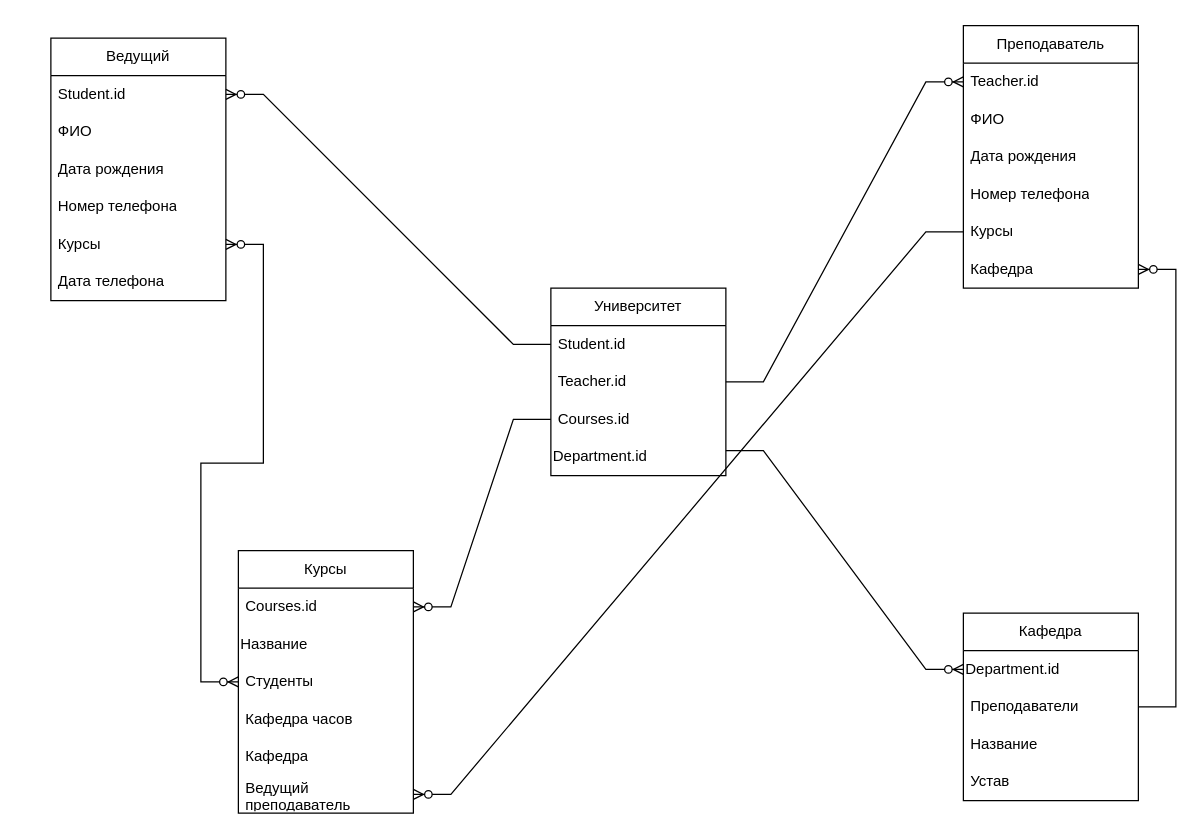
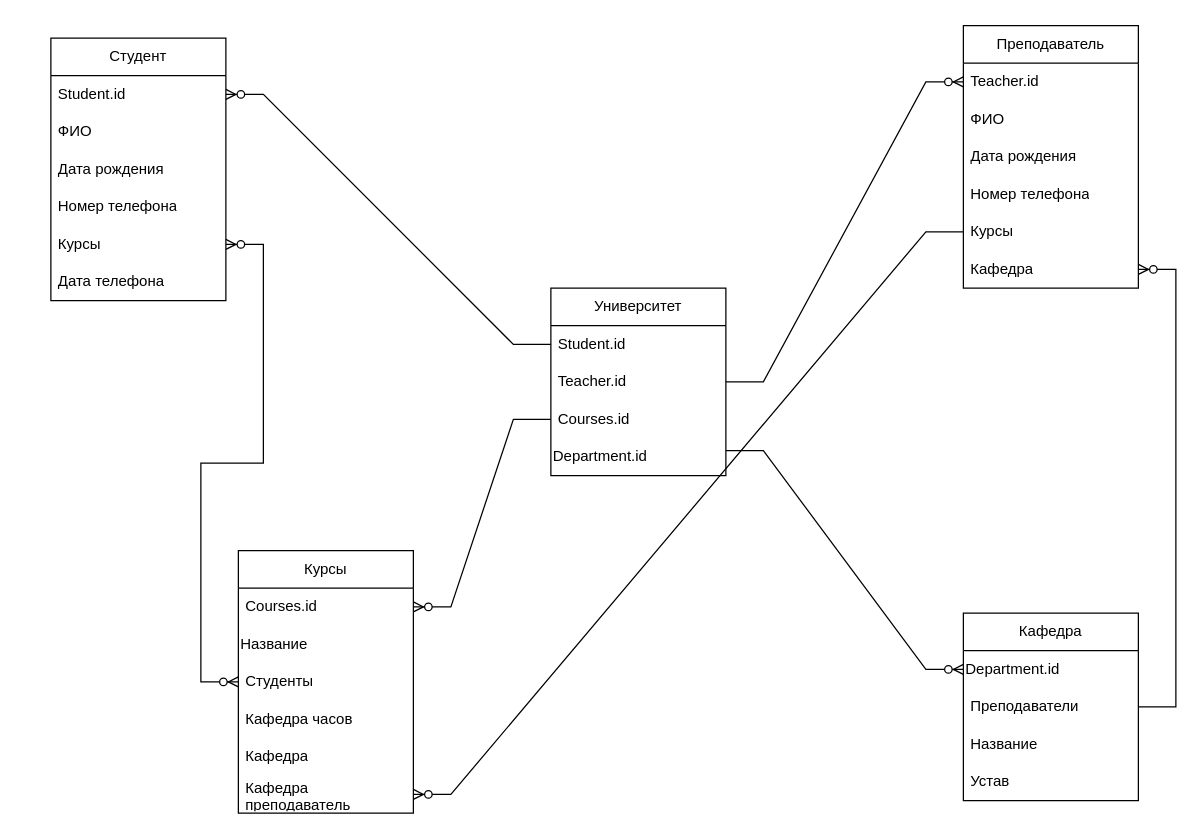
  <mxCell id="0" />
  <mxCell id="1" parent="0" />
  <mxCell id="2" value="Университет" style="swimlane;fontStyle=0;childLayout=stackLayout;horizontal=1;startSize=30;horizontalStack=0;resizeParent=1;resizeParentMax=0;resizeLast=0;collapsible=1;marginBottom=0;whiteSpace=wrap;html=1;" vertex="1" parent="1"><mxGeometry x="440" y="230" width="140" height="150" as="geometry" /></mxCell>
  <mxCell id="3" value="Student.id" style="text;strokeColor=none;fillColor=none;align=left;verticalAlign=middle;spacingLeft=4;spacingRight=4;overflow=hidden;points=[[0,0.5],[1,0.5]];portConstraint=eastwest;rotatable=0;whiteSpace=wrap;html=1;" vertex="1" parent="2"><mxGeometry y="30" width="140" height="30" as="geometry" /></mxCell>
  <mxCell id="4" value="Teacher.id" style="text;strokeColor=none;fillColor=none;align=left;verticalAlign=middle;spacingLeft=4;spacingRight=4;overflow=hidden;points=[[0,0.5],[1,0.5]];portConstraint=eastwest;rotatable=0;whiteSpace=wrap;html=1;" vertex="1" parent="2"><mxGeometry y="60" width="140" height="30" as="geometry" /></mxCell>
  <mxCell id="5" value="Courses.id" style="text;strokeColor=none;fillColor=none;align=left;verticalAlign=middle;spacingLeft=4;spacingRight=4;overflow=hidden;points=[[0,0.5],[1,0.5]];portConstraint=eastwest;rotatable=0;whiteSpace=wrap;html=1;" vertex="1" parent="2"><mxGeometry y="90" width="140" height="30" as="geometry" /></mxCell>
  <mxCell id="6" value="Department.id" style="text;html=1;align=left;verticalAlign=middle;whiteSpace=wrap;rounded=0;" vertex="1" parent="2"><mxGeometry y="120" width="140" height="30" as="geometry" /></mxCell>
  <mxCell id="7" value="Кафедра" style="swimlane;fontStyle=0;childLayout=stackLayout;horizontal=1;startSize=30;horizontalStack=0;resizeParent=1;resizeParentMax=0;resizeLast=0;collapsible=1;marginBottom=0;whiteSpace=wrap;html=1;" vertex="1" parent="1"><mxGeometry x="770" y="490" width="140" height="150" as="geometry" /></mxCell>
  <mxCell id="8" value="Department.id" style="text;html=1;align=left;verticalAlign=middle;whiteSpace=wrap;rounded=0;" vertex="1" parent="7"><mxGeometry y="30" width="140" height="30" as="geometry" /></mxCell>
  <mxCell id="9" value="Преподаватели" style="text;strokeColor=none;fillColor=none;align=left;verticalAlign=middle;spacingLeft=4;spacingRight=4;overflow=hidden;points=[[0,0.5],[1,0.5]];portConstraint=eastwest;rotatable=0;whiteSpace=wrap;html=1;" vertex="1" parent="7"><mxGeometry y="60" width="140" height="30" as="geometry" /></mxCell>
  <mxCell id="10" value="Название" style="text;strokeColor=none;fillColor=none;align=left;verticalAlign=middle;spacingLeft=4;spacingRight=4;overflow=hidden;points=[[0,0.5],[1,0.5]];portConstraint=eastwest;rotatable=0;whiteSpace=wrap;html=1;" vertex="1" parent="7"><mxGeometry y="90" width="140" height="30" as="geometry" /></mxCell>
  <mxCell id="11" value="Устав" style="text;strokeColor=none;fillColor=none;align=left;verticalAlign=middle;spacingLeft=4;spacingRight=4;overflow=hidden;points=[[0,0.5],[1,0.5]];portConstraint=eastwest;rotatable=0;whiteSpace=wrap;html=1;" vertex="1" parent="7"><mxGeometry y="120" width="140" height="30" as="geometry" /></mxCell>
  <mxCell id="12" value="Курсы" style="swimlane;fontStyle=0;childLayout=stackLayout;horizontal=1;startSize=30;horizontalStack=0;resizeParent=1;resizeParentMax=0;resizeLast=0;collapsible=1;marginBottom=0;whiteSpace=wrap;html=1;" vertex="1" parent="1"><mxGeometry x="190" y="440" width="140" height="210" as="geometry" /></mxCell>
  <mxCell id="13" value="Courses.id" style="text;strokeColor=none;fillColor=none;align=left;verticalAlign=middle;spacingLeft=4;spacingRight=4;overflow=hidden;points=[[0,0.5],[1,0.5]];portConstraint=eastwest;rotatable=0;whiteSpace=wrap;html=1;" vertex="1" parent="12"><mxGeometry y="30" width="140" height="30" as="geometry" /></mxCell>
  <mxCell id="14" value="Название" style="text;html=1;align=left;verticalAlign=middle;whiteSpace=wrap;rounded=0;shadow=0;" vertex="1" parent="12"><mxGeometry y="60" width="140" height="30" as="geometry" /></mxCell>
  <mxCell id="15" value="Студенты" style="text;strokeColor=none;fillColor=none;align=left;verticalAlign=middle;spacingLeft=4;spacingRight=4;overflow=hidden;points=[[0,0.5],[1,0.5]];portConstraint=eastwest;rotatable=0;whiteSpace=wrap;html=1;" vertex="1" parent="12"><mxGeometry y="90" width="140" height="30" as="geometry" /></mxCell>
  <mxCell id="16" value="Кафедра часов" style="text;strokeColor=none;fillColor=none;align=left;verticalAlign=middle;spacingLeft=4;spacingRight=4;overflow=hidden;points=[[0,0.5],[1,0.5]];portConstraint=eastwest;rotatable=0;whiteSpace=wrap;html=1;" vertex="1" parent="12"><mxGeometry y="120" width="140" height="30" as="geometry" /></mxCell>
  <mxCell id="17" value="Кафедра" style="text;strokeColor=none;fillColor=none;align=left;verticalAlign=middle;spacingLeft=4;spacingRight=4;overflow=hidden;points=[[0,0.5],[1,0.5]];portConstraint=eastwest;rotatable=0;whiteSpace=wrap;html=1;" vertex="1" parent="12"><mxGeometry y="150" width="140" height="30" as="geometry" /></mxCell>
- <mxCell id="18" value="Ведущий преподаватель" style="text;strokeColor=none;fillColor=none;align=left;verticalAlign=middle;spacingLeft=4;spacingRight=4;overflow=hidden;points=[[0,0.5],[1,0.5]];portConstraint=eastwest;rotatable=0;whiteSpace=wrap;html=1;" vertex="1" parent="12"><mxGeometry y="180" width="140" height="30" as="geometry" /></mxCell>
- <mxCell id="19" value="Ведущий" style="swimlane;fontStyle=0;childLayout=stackLayout;horizontal=1;startSize=30;horizontalStack=0;resizeParent=1;resizeParentMax=0;resizeLast=0;collapsible=1;marginBottom=0;whiteSpace=wrap;html=1;" vertex="1" parent="1"><mxGeometry x="40" y="30" width="140" height="210" as="geometry" /></mxCell>
+ <mxCell id="18" value="Кафедра преподаватель" style="text;strokeColor=none;fillColor=none;align=left;verticalAlign=middle;spacingLeft=4;spacingRight=4;overflow=hidden;points=[[0,0.5],[1,0.5]];portConstraint=eastwest;rotatable=0;whiteSpace=wrap;html=1;" vertex="1" parent="12"><mxGeometry y="180" width="140" height="30" as="geometry" /></mxCell>
+ <mxCell id="19" value="Студент" style="swimlane;fontStyle=0;childLayout=stackLayout;horizontal=1;startSize=30;horizontalStack=0;resizeParent=1;resizeParentMax=0;resizeLast=0;collapsible=1;marginBottom=0;whiteSpace=wrap;html=1;" vertex="1" parent="1"><mxGeometry x="40" y="30" width="140" height="210" as="geometry" /></mxCell>
  <mxCell id="20" value="Student.id" style="text;strokeColor=none;fillColor=none;align=left;verticalAlign=middle;spacingLeft=4;spacingRight=4;overflow=hidden;points=[[0,0.5],[1,0.5]];portConstraint=eastwest;rotatable=0;whiteSpace=wrap;html=1;" vertex="1" parent="19"><mxGeometry y="30" width="140" height="30" as="geometry" /></mxCell>
  <mxCell id="21" value="ФИО" style="text;strokeColor=none;fillColor=none;align=left;verticalAlign=middle;spacingLeft=4;spacingRight=4;overflow=hidden;points=[[0,0.5],[1,0.5]];portConstraint=eastwest;rotatable=0;whiteSpace=wrap;html=1;" vertex="1" parent="19"><mxGeometry y="60" width="140" height="30" as="geometry" /></mxCell>
  <mxCell id="22" value="Дата рождения" style="text;strokeColor=none;fillColor=none;align=left;verticalAlign=middle;spacingLeft=4;spacingRight=4;overflow=hidden;points=[[0,0.5],[1,0.5]];portConstraint=eastwest;rotatable=0;whiteSpace=wrap;html=1;" vertex="1" parent="19"><mxGeometry y="90" width="140" height="30" as="geometry" /></mxCell>
  <mxCell id="23" value="Номер телефона" style="text;strokeColor=none;fillColor=none;align=left;verticalAlign=middle;spacingLeft=4;spacingRight=4;overflow=hidden;points=[[0,0.5],[1,0.5]];portConstraint=eastwest;rotatable=0;whiteSpace=wrap;html=1;" vertex="1" parent="19"><mxGeometry y="120" width="140" height="30" as="geometry" /></mxCell>
  <mxCell id="24" value="Курсы" style="text;strokeColor=none;fillColor=none;align=left;verticalAlign=middle;spacingLeft=4;spacingRight=4;overflow=hidden;points=[[0,0.5],[1,0.5]];portConstraint=eastwest;rotatable=0;whiteSpace=wrap;html=1;" vertex="1" parent="19"><mxGeometry y="150" width="140" height="30" as="geometry" /></mxCell>
  <mxCell id="25" value="Дата телефона" style="text;strokeColor=none;fillColor=none;align=left;verticalAlign=middle;spacingLeft=4;spacingRight=4;overflow=hidden;points=[[0,0.5],[1,0.5]];portConstraint=eastwest;rotatable=0;whiteSpace=wrap;html=1;" vertex="1" parent="19"><mxGeometry y="180" width="140" height="30" as="geometry" /></mxCell>
  <mxCell id="26" value="Преподаватель" style="swimlane;fontStyle=0;childLayout=stackLayout;horizontal=1;startSize=30;horizontalStack=0;resizeParent=1;resizeParentMax=0;resizeLast=0;collapsible=1;marginBottom=0;whiteSpace=wrap;html=1;" vertex="1" parent="1"><mxGeometry x="770" y="20" width="140" height="210" as="geometry" /></mxCell>
  <mxCell id="27" value="Teacher.id" style="text;strokeColor=none;fillColor=none;align=left;verticalAlign=middle;spacingLeft=4;spacingRight=4;overflow=hidden;points=[[0,0.5],[1,0.5]];portConstraint=eastwest;rotatable=0;whiteSpace=wrap;html=1;" vertex="1" parent="26"><mxGeometry y="30" width="140" height="30" as="geometry" /></mxCell>
  <mxCell id="28" value="ФИО" style="text;strokeColor=none;fillColor=none;align=left;verticalAlign=middle;spacingLeft=4;spacingRight=4;overflow=hidden;points=[[0,0.5],[1,0.5]];portConstraint=eastwest;rotatable=0;whiteSpace=wrap;html=1;" vertex="1" parent="26"><mxGeometry y="60" width="140" height="30" as="geometry" /></mxCell>
  <mxCell id="29" value="Дата рождения" style="text;strokeColor=none;fillColor=none;align=left;verticalAlign=middle;spacingLeft=4;spacingRight=4;overflow=hidden;points=[[0,0.5],[1,0.5]];portConstraint=eastwest;rotatable=0;whiteSpace=wrap;html=1;" vertex="1" parent="26"><mxGeometry y="90" width="140" height="30" as="geometry" /></mxCell>
  <mxCell id="30" value="Номер телефона" style="text;strokeColor=none;fillColor=none;align=left;verticalAlign=middle;spacingLeft=4;spacingRight=4;overflow=hidden;points=[[0,0.5],[1,0.5]];portConstraint=eastwest;rotatable=0;whiteSpace=wrap;html=1;" vertex="1" parent="26"><mxGeometry y="120" width="140" height="30" as="geometry" /></mxCell>
  <mxCell id="31" value="Курсы" style="text;strokeColor=none;fillColor=none;align=left;verticalAlign=middle;spacingLeft=4;spacingRight=4;overflow=hidden;points=[[0,0.5],[1,0.5]];portConstraint=eastwest;rotatable=0;whiteSpace=wrap;html=1;" vertex="1" parent="26"><mxGeometry y="150" width="140" height="30" as="geometry" /></mxCell>
  <mxCell id="32" value="Кафедра" style="text;strokeColor=none;fillColor=none;align=left;verticalAlign=middle;spacingLeft=4;spacingRight=4;overflow=hidden;points=[[0,0.5],[1,0.5]];portConstraint=eastwest;rotatable=0;whiteSpace=wrap;html=1;" vertex="1" parent="26"><mxGeometry y="180" width="140" height="30" as="geometry" /></mxCell>
  <mxCell id="33" value="" style="edgeStyle=entityRelationEdgeStyle;fontSize=12;html=1;endArrow=ERzeroToMany;endFill=1;rounded=0;entryX=0;entryY=0.5;entryDx=0;entryDy=0;exitX=1;exitY=0.5;exitDx=0;exitDy=0;" edge="1" parent="1" source="4" target="27"><mxGeometry width="100" height="100" relative="1" as="geometry"><mxPoint x="370" y="390" as="sourcePoint" /><mxPoint x="470" y="290" as="targetPoint" /></mxGeometry></mxCell>
  <mxCell id="34" value="" style="edgeStyle=entityRelationEdgeStyle;fontSize=12;html=1;endArrow=ERzeroToMany;endFill=1;rounded=0;entryX=1;entryY=0.5;entryDx=0;entryDy=0;exitX=0;exitY=0.5;exitDx=0;exitDy=0;" edge="1" parent="1" source="3" target="20"><mxGeometry width="100" height="100" relative="1" as="geometry"><mxPoint x="370" y="390" as="sourcePoint" /><mxPoint x="470" y="290" as="targetPoint" /><Array as="points"><mxPoint x="440" y="280" /></Array></mxGeometry></mxCell>
  <mxCell id="35" value="" style="edgeStyle=entityRelationEdgeStyle;fontSize=12;html=1;endArrow=ERzeroToMany;endFill=1;rounded=0;entryX=1;entryY=0.5;entryDx=0;entryDy=0;exitX=0;exitY=0.5;exitDx=0;exitDy=0;" edge="1" parent="1" source="5" target="13"><mxGeometry width="100" height="100" relative="1" as="geometry"><mxPoint x="270" y="185" as="sourcePoint" /><mxPoint x="340" y="437.5" as="targetPoint" /><Array as="points"><mxPoint x="420" y="355" /><mxPoint x="340" y="210" /><mxPoint x="400" y="300" /><mxPoint x="360" y="310" /><mxPoint x="460" y="225" /><mxPoint x="470" y="335" /><mxPoint x="390" y="367.5" /><mxPoint x="460" y="295" /></Array></mxGeometry></mxCell>
  <mxCell id="36" value="" style="edgeStyle=entityRelationEdgeStyle;fontSize=12;html=1;endArrow=ERzeroToMany;endFill=1;rounded=0;exitX=1;exitY=0.5;exitDx=0;exitDy=0;entryX=1;entryY=0.5;entryDx=0;entryDy=0;" edge="1" parent="1" source="7" target="32"><mxGeometry width="100" height="100" relative="1" as="geometry"><mxPoint x="820" y="270" as="sourcePoint" /><mxPoint x="750" y="620" as="targetPoint" /><Array as="points"><mxPoint x="910" y="320" /><mxPoint x="940" y="395" /><mxPoint x="920" y="310" /></Array></mxGeometry></mxCell>
  <mxCell id="37" value="" style="edgeStyle=entityRelationEdgeStyle;fontSize=12;html=1;endArrow=ERzeroToMany;endFill=1;rounded=0;entryX=0;entryY=0.5;entryDx=0;entryDy=0;" edge="1" parent="1" target="8"><mxGeometry width="100" height="100" relative="1" as="geometry"><mxPoint x="580" y="360" as="sourcePoint" /><mxPoint x="730" y="545" as="targetPoint" /></mxGeometry></mxCell>
  <mxCell id="38" value="" style="edgeStyle=entityRelationEdgeStyle;fontSize=12;html=1;endArrow=ERzeroToMany;endFill=1;rounded=0;entryX=1;entryY=0.5;entryDx=0;entryDy=0;exitX=0;exitY=0.5;exitDx=0;exitDy=0;" edge="1" parent="1" source="31" target="18"><mxGeometry width="100" height="100" relative="1" as="geometry"><mxPoint x="420" y="600" as="sourcePoint" /><mxPoint x="520" y="500" as="targetPoint" /><Array as="points"><mxPoint x="570" y="420" /></Array></mxGeometry></mxCell>
  <mxCell id="39" value="" style="edgeStyle=entityRelationEdgeStyle;fontSize=12;html=1;endArrow=ERzeroToMany;endFill=1;startArrow=ERzeroToMany;rounded=0;entryX=1;entryY=0.5;entryDx=0;entryDy=0;exitX=0;exitY=0.5;exitDx=0;exitDy=0;" edge="1" parent="1" source="15" target="24"><mxGeometry width="100" height="100" relative="1" as="geometry"><mxPoint x="230" y="360" as="sourcePoint" /><mxPoint x="330" y="260" as="targetPoint" /><Array as="points"><mxPoint x="20" y="260" /></Array></mxGeometry></mxCell>
